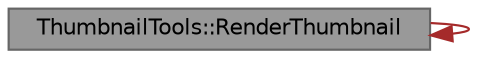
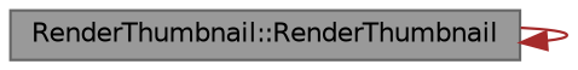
  digraph {
    rankdir=TB
-   n1 [color=gray40 fillcolor=grey60 fontcolor=black fontname=Helvetica fontsize=10 height=0.2 label="ThumbnailTools::RenderThumbnail" shape=box style=filled width=0.4]
+   n1 [color=gray40 fillcolor=grey60 fontcolor=black fontname=Helvetica fontsize=10 height=0.2 label="RenderThumbnail::RenderThumbnail" shape=box style=filled width=0.4]
    n1 -> n1 [color=brown fontname=Helvetica fontsize=10 labelfontname=Helvetica labelfontsize=10 style=solid]
  }
